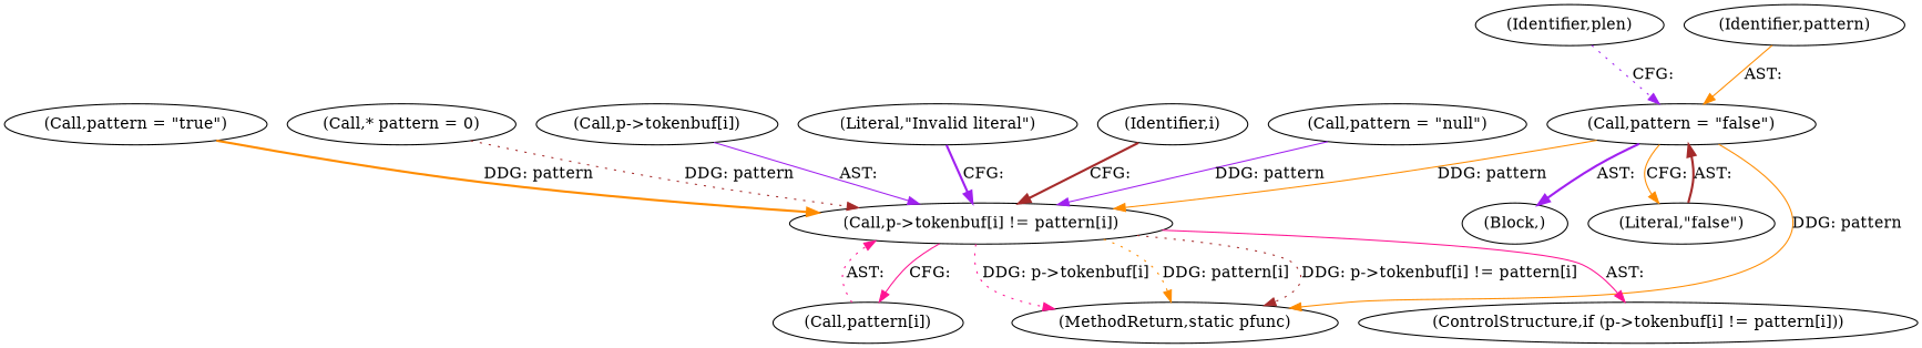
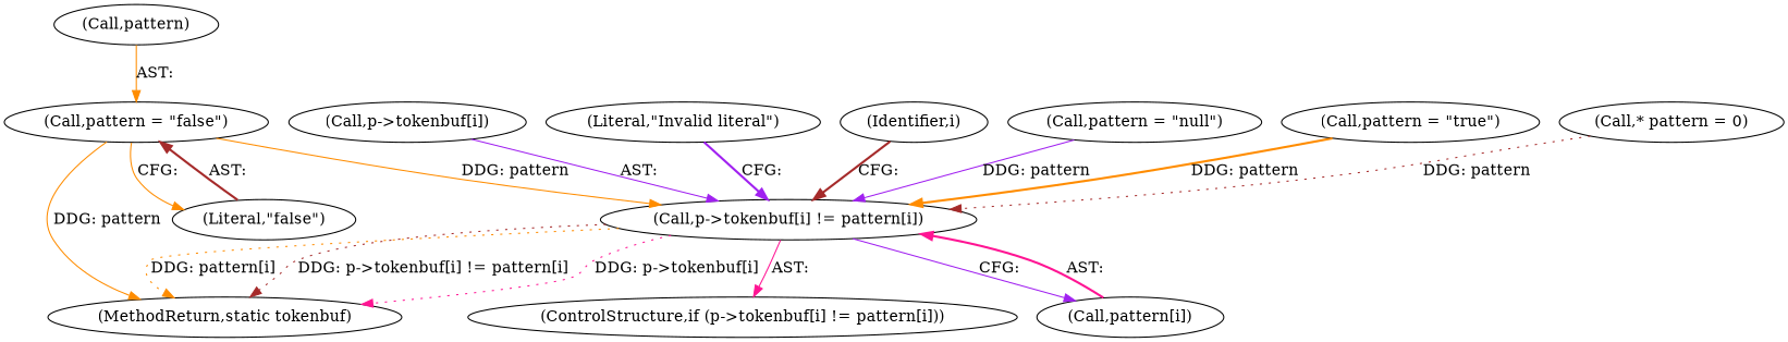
  digraph {
    edge [color=darkorange style=solid]
    n1 [label="(Call,pattern = \"false\")"]
    n2 [label="(Call,p->tokenbuf[i] != pattern[i])"]
-   n3 [label="(Block,)"]
    n4 [label="(Literal,\"false\")"]
-   n5 [label="(MethodReturn,static pfunc)"]
+   n5 [label="(MethodReturn,static tokenbuf)"]
    n6 [label="(ControlStructure,if (p->tokenbuf[i] != pattern[i]))"]
    n7 [label="(Call,pattern[i])"]
    n8 [label="(Call,p->tokenbuf[i])"]
    n9 [label="(Literal,\"Invalid literal\")"]
    n10 [label="(Identifier,i)"]
    n11 [label="(Call,pattern = \"null\")"]
    n12 [label="(Call,pattern = \"true\")"]
    n13 [label="(Call,* pattern = 0)"]
-   n14 [label="(Identifier,plen)"]
-   n15 [label="(Identifier,pattern)"]
+   n15 [label="(Call,pattern)"]
    n1 -> n2 [label="DDG: pattern"]
-   n1 -> n3 [color=purple label="AST: " style=bold]
    n1 -> n4 [label="CFG: "]
    n1 -> n5 [label="DDG: pattern"]
    n2 -> n5 [color=deeppink label="DDG: p->tokenbuf[i]" style=dotted]
    n2 -> n5 [label="DDG: pattern[i]" style=dotted]
    n2 -> n5 [color=brown label="DDG: p->tokenbuf[i] != pattern[i]" style=dotted]
    n2 -> n6 [color=deeppink label="AST: "]
-   n2 -> n7 [color=deeppink label="CFG: "]
+   n2 -> n7 [color=purple label="CFG: "]
    n4 -> n1 [color=brown label="AST: " style=bold]
-   n7 -> n2 [color=deeppink label="AST: " style=dotted]
+   n7 -> n2 [color=deeppink label="AST: " style=bold]
    n8 -> n2 [color=purple label="AST: "]
    n9 -> n2 [color=purple label="CFG: " style=bold]
    n10 -> n2 [color=brown label="CFG: " style=bold]
    n11 -> n2 [color=purple label="DDG: pattern"]
    n12 -> n2 [label="DDG: pattern" style=bold]
    n13 -> n2 [color=brown label="DDG: pattern" style=dotted]
-   n14 -> n1 [color=purple label="CFG: " style=dotted]
    n15 -> n1 [label="AST: "]
  }
